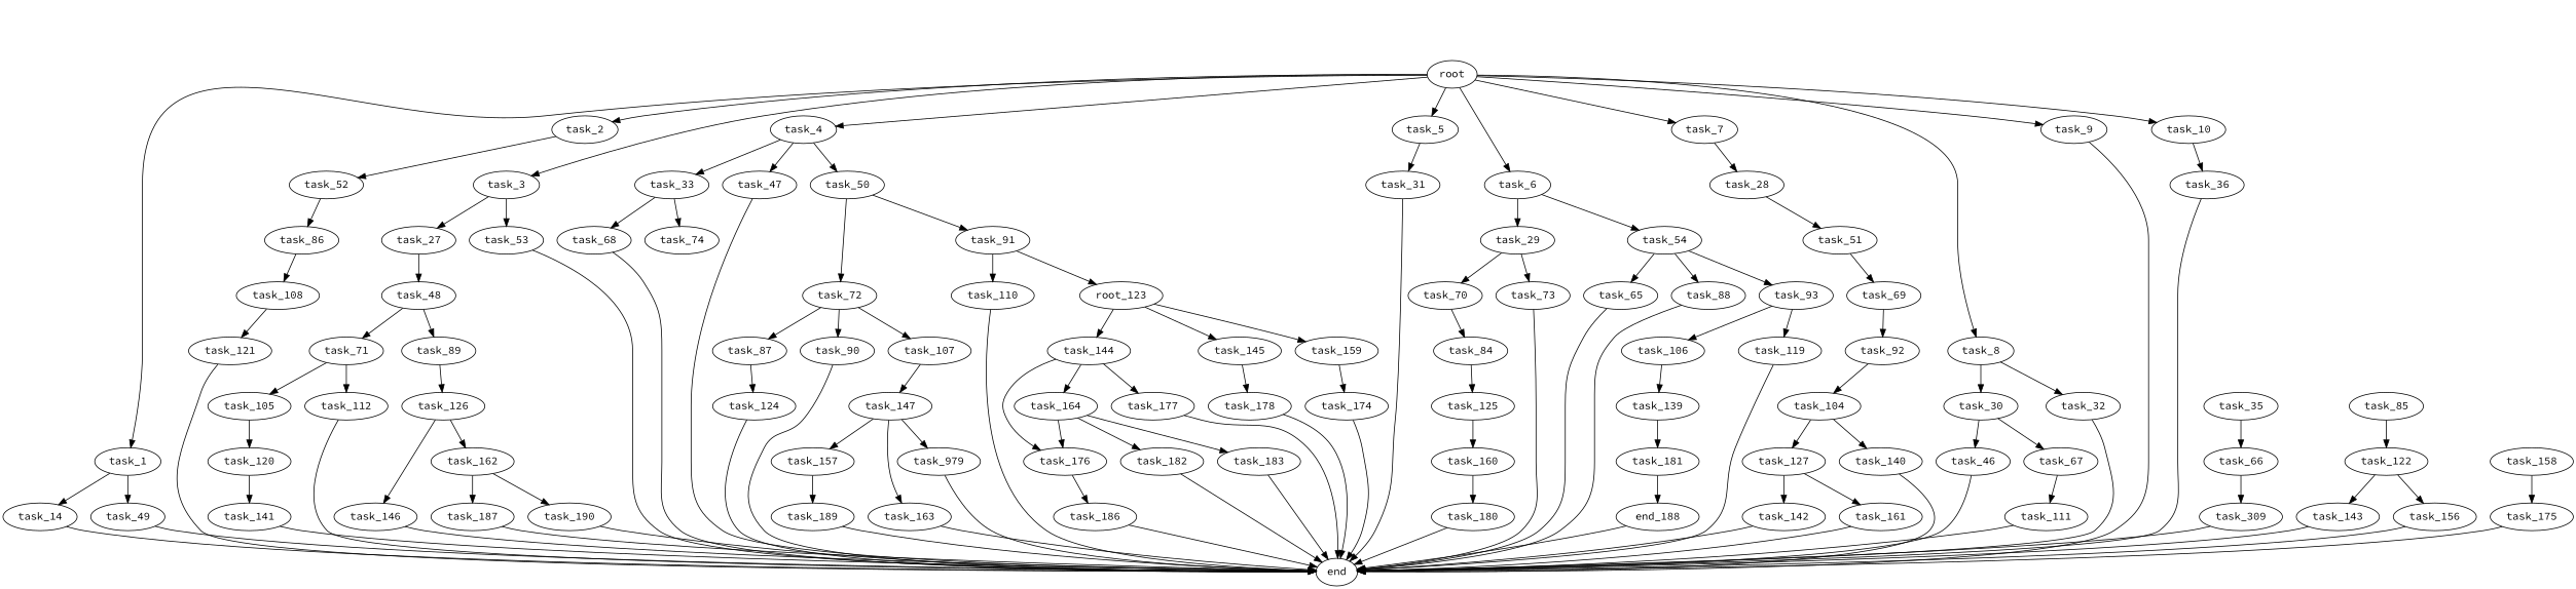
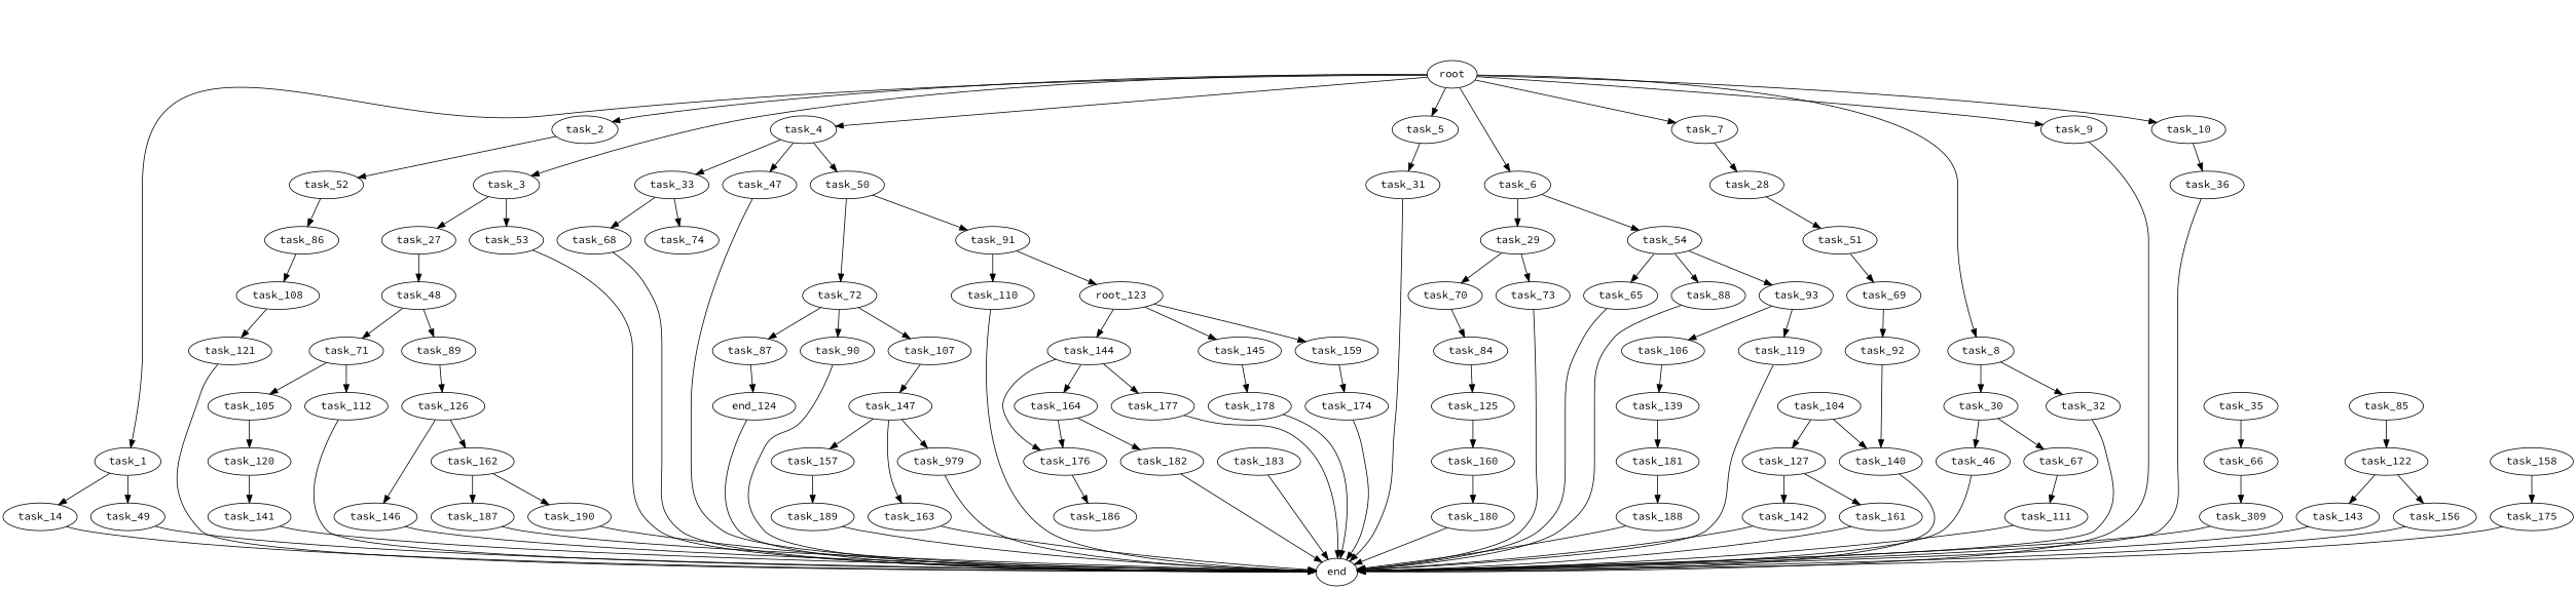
  digraph {
    fontname="Source Code Pro"
    node [fontname="Source Code Pro"]
    edge [fontname="Source Code Pro"]
    root
    task_1
    task_2
    task_3
    task_4
    task_5
    task_6
    task_7
    task_8
    task_9
    task_10
    n12 [label=task_14]
    task_49
    task_52
    task_27
    task_53
    task_33
    task_47
    task_50
    task_31
    task_29
    task_54
    task_28
    task_30
    task_32
    end
    task_36
    task_86
    task_48
    task_35
    task_66
    task_68
    task_74
    task_72
    task_91
    task_70
    task_73
    task_65
    task_88
    task_93
    task_51
    task_46
    task_67
    task_71
    task_89
    task_69
    task_84
    task_111
    n49 [label=task_309]
    task_105
    task_112
    task_126
    task_87
    task_90
    task_107
    task_110
    n57 [label=root_123]
    task_92
    task_85
    task_122
    task_108
    task_106
    task_119
    task_104
    task_125
    task_120
-   task_124
+   task_124 [label=end_124]
    task_147
    task_160
    task_143
    task_156
    task_121
    task_146
    task_162
    task_144
    task_145
    task_159
    task_127
    task_140
    task_139
    task_142
    task_161
    task_141
    task_181
    task_157
    task_163
    n87 [label=task_979]
    task_164
    task_177
    task_176
    task_178
    task_174
    task_180
    task_187
    task_190
-   task_188 [label=end_188]
+   task_188
    task_158
    task_175
    task_182
    task_183
    task_189
    task_186
    root -> task_1
    root -> task_2
    root -> task_3
    root -> task_4
    root -> task_5
    root -> task_6
    root -> task_7
    root -> task_8
    root -> task_9
    root -> task_10
    task_1 -> n12
    task_1 -> task_49
    task_2 -> task_52
    task_3 -> task_27
    task_3 -> task_53
    task_4 -> task_33
    task_4 -> task_47
    task_4 -> task_50
    task_5 -> task_31
    task_6 -> task_29
    task_6 -> task_54
    task_7 -> task_28
    task_8 -> task_30
    task_8 -> task_32
    task_9 -> end
    task_10 -> task_36
    n12 -> end
    task_49 -> end
    task_52 -> task_86
    task_27 -> task_48
    task_53 -> end
    task_33 -> task_68
    task_33 -> task_74
    task_47 -> end
    task_50 -> task_72
    task_50 -> task_91
    task_31 -> end
    task_29 -> task_70
    task_29 -> task_73
    task_54 -> task_65
    task_54 -> task_88
    task_54 -> task_93
    task_28 -> task_51
    task_30 -> task_46
    task_30 -> task_67
    task_32 -> end
    task_36 -> end
    task_86 -> task_108
    task_48 -> task_71
    task_48 -> task_89
    task_35 -> task_66
    task_66 -> n49
    task_68 -> end
    task_72 -> task_87
    task_72 -> task_90
    task_72 -> task_107
    task_91 -> task_110
    task_91 -> n57
    task_70 -> task_84
    task_73 -> end
    task_65 -> end
    task_88 -> end
    task_93 -> task_106
    task_93 -> task_119
    task_51 -> task_69
    task_46 -> end
    task_67 -> task_111
    task_71 -> task_105
    task_71 -> task_112
    task_89 -> task_126
    task_69 -> task_92
    task_84 -> task_125
    task_111 -> end
    n49 -> end
    task_105 -> task_120
    task_112 -> end
    task_126 -> task_146
    task_126 -> task_162
    task_87 -> task_124
    task_90 -> end
    task_107 -> task_147
    task_110 -> end
    n57 -> task_144
    n57 -> task_145
    n57 -> task_159
-   task_92 -> task_104
+   task_92 -> task_140
    task_85 -> task_122
    task_122 -> task_143
    task_122 -> task_156
    task_108 -> task_121
    task_106 -> task_139
    task_119 -> end
    task_104 -> task_127
    task_104 -> task_140
    task_125 -> task_160
    task_120 -> task_141
    task_124 -> end
    task_147 -> task_157
    task_147 -> task_163
    task_147 -> n87
    task_160 -> task_180
    task_143 -> end
    task_156 -> end
    task_121 -> end
    task_146 -> end
    task_162 -> task_187
    task_162 -> task_190
    task_144 -> task_164
    task_144 -> task_177
    task_144 -> task_176
    task_145 -> task_178
    task_159 -> task_174
    task_127 -> task_142
    task_127 -> task_161
    task_140 -> end
    task_139 -> task_181
    task_142 -> end
    task_161 -> end
    task_141 -> end
    task_181 -> task_188
    task_157 -> task_189
    task_163 -> end
    n87 -> end
    task_164 -> task_176
    task_164 -> task_182
-   task_164 -> task_183
    task_177 -> end
    task_176 -> task_186
    task_178 -> end
    task_174 -> end
    task_180 -> end
    task_187 -> end
    task_190 -> end
    task_188 -> end
    task_158 -> task_175
    task_175 -> end
    task_182 -> end
    task_183 -> end
    task_189 -> end
-   task_186 -> end
  }
